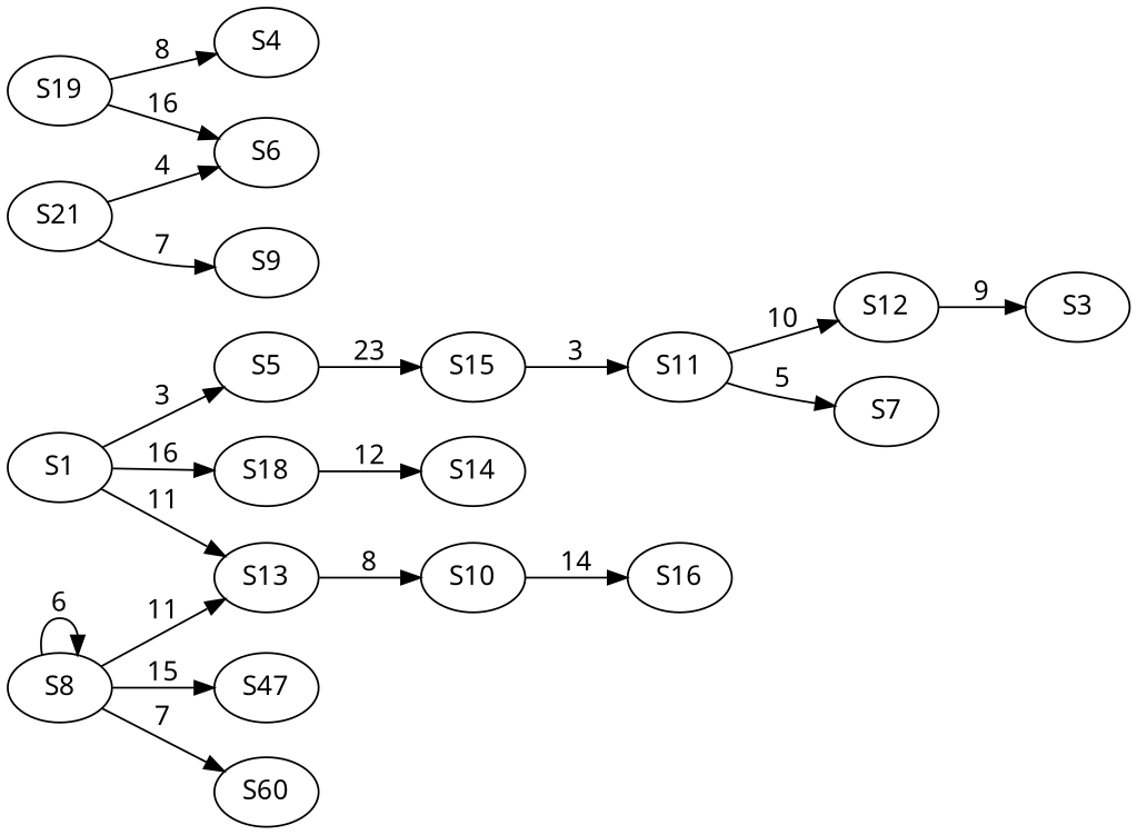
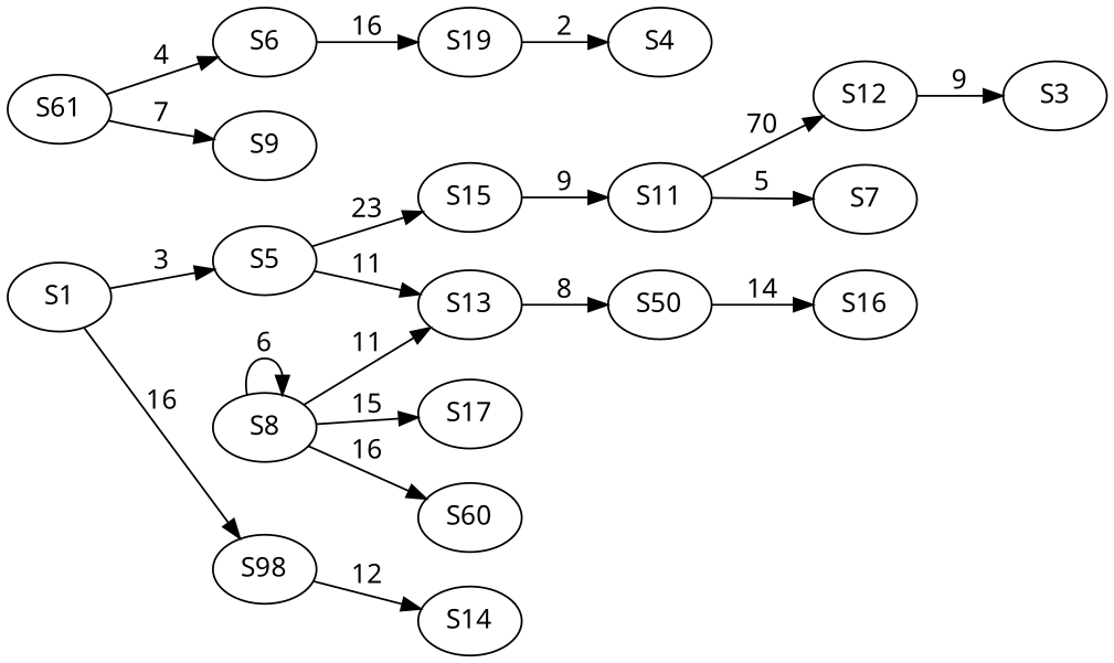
  strict digraph {
    fontname="Noto Sans"
    rankdir=LR
    node [fontname="Noto Sans"]
    edge [fontname="Noto Sans"]
    S15
    S11
    S12
    S7
    S3
    S19
    S4
    S1
    S5
-   S18
+   S18 [label=S98]
    S13
    S14
-   S10
-   S21
+   S10 [label=S50]
+   S21 [label=S61]
    S6
    S9
    S8
-   S17 [label=S47]
+   S17
    n19 [label=S60]
    S16
-   S15 -> S11 [label=3]
-   S11 -> S12 [label=10]
+   S15 -> S11 [label=9]
+   S11 -> S12 [label=70]
    S11 -> S7 [label=5]
    S12 -> S3 [label=9]
-   S19 -> S4 [label=8]
+   S19 -> S4 [label=2]
    S1 -> S5 [label=3]
    S1 -> S18 [label=16]
    S5 -> S15 [label=23]
-   S1 -> S13 [label=11]
+   S5 -> S13 [label=11]
    S18 -> S14 [label=12]
    S13 -> S10 [label=8]
    S10 -> S16 [label=14]
    S21 -> S6 [label=4]
    S21 -> S9 [label=7]
-   S19 -> S6 [label=16]
+   S6 -> S19 [label=16]
    S8 -> S13 [label=11]
    S8 -> S8 [label=6]
    S8 -> S17 [label=15]
-   S8 -> n19 [label=7]
+   S8 -> n19 [label=16]
  }
